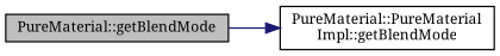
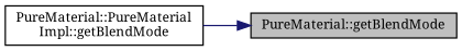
  digraph {
    rankdir=LR
    fontname="Noto Serif"
    node [color=black fontname="Noto Serif" fontsize=10 shape=record style=filled]
    n1 [fillcolor=grey75 fontcolor=black height=0.2 label="PureMaterial::getBlendMode" width=0.4]
    n2 [fillcolor=white height=0.2 label="PureMaterial::PureMaterial\lImpl::getBlendMode" width=0.4]
-   n1 -> n2 [color=midnightblue fontname="Noto Serif" fontsize=10 labelfontname=Helvetica labelfontsize=10 style=solid]
+   n2 -> n1 [color=midnightblue fontname="Noto Serif" fontsize=10 labelfontname=Helvetica labelfontsize=10 style=solid]
  }
